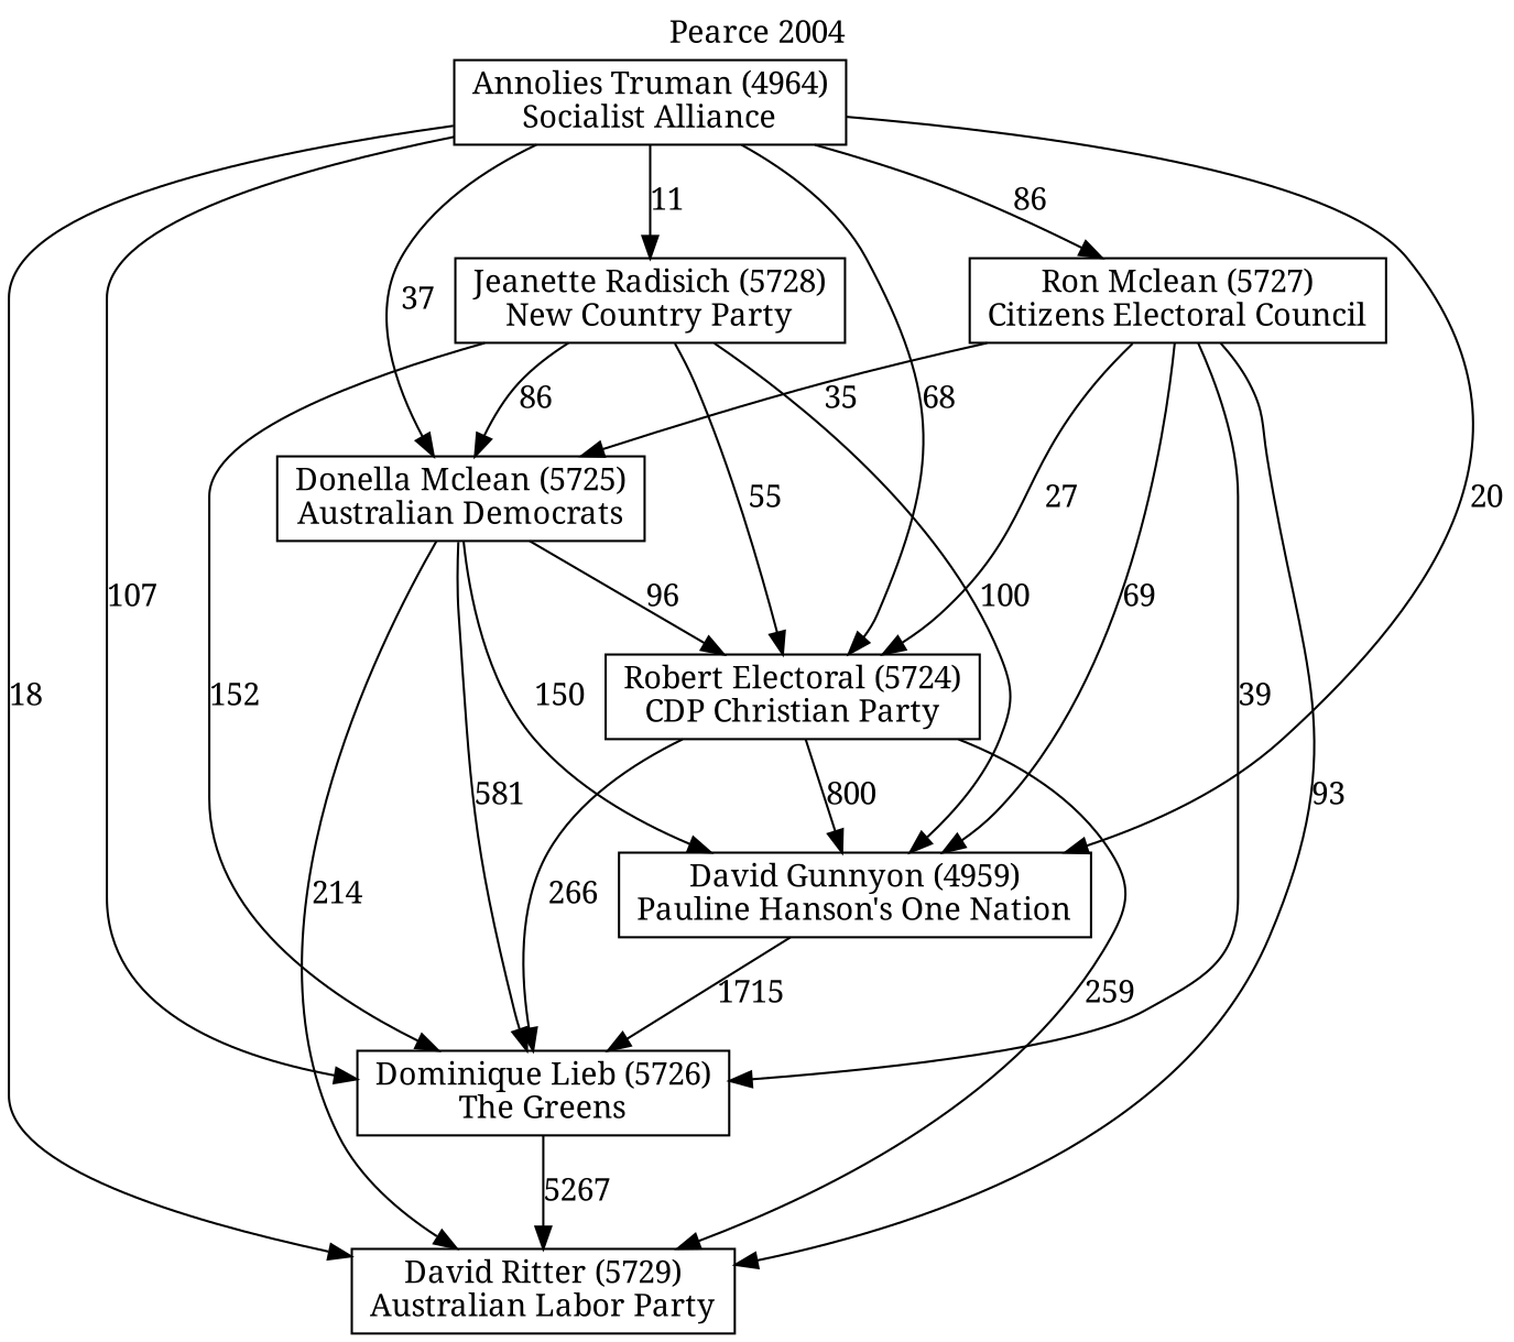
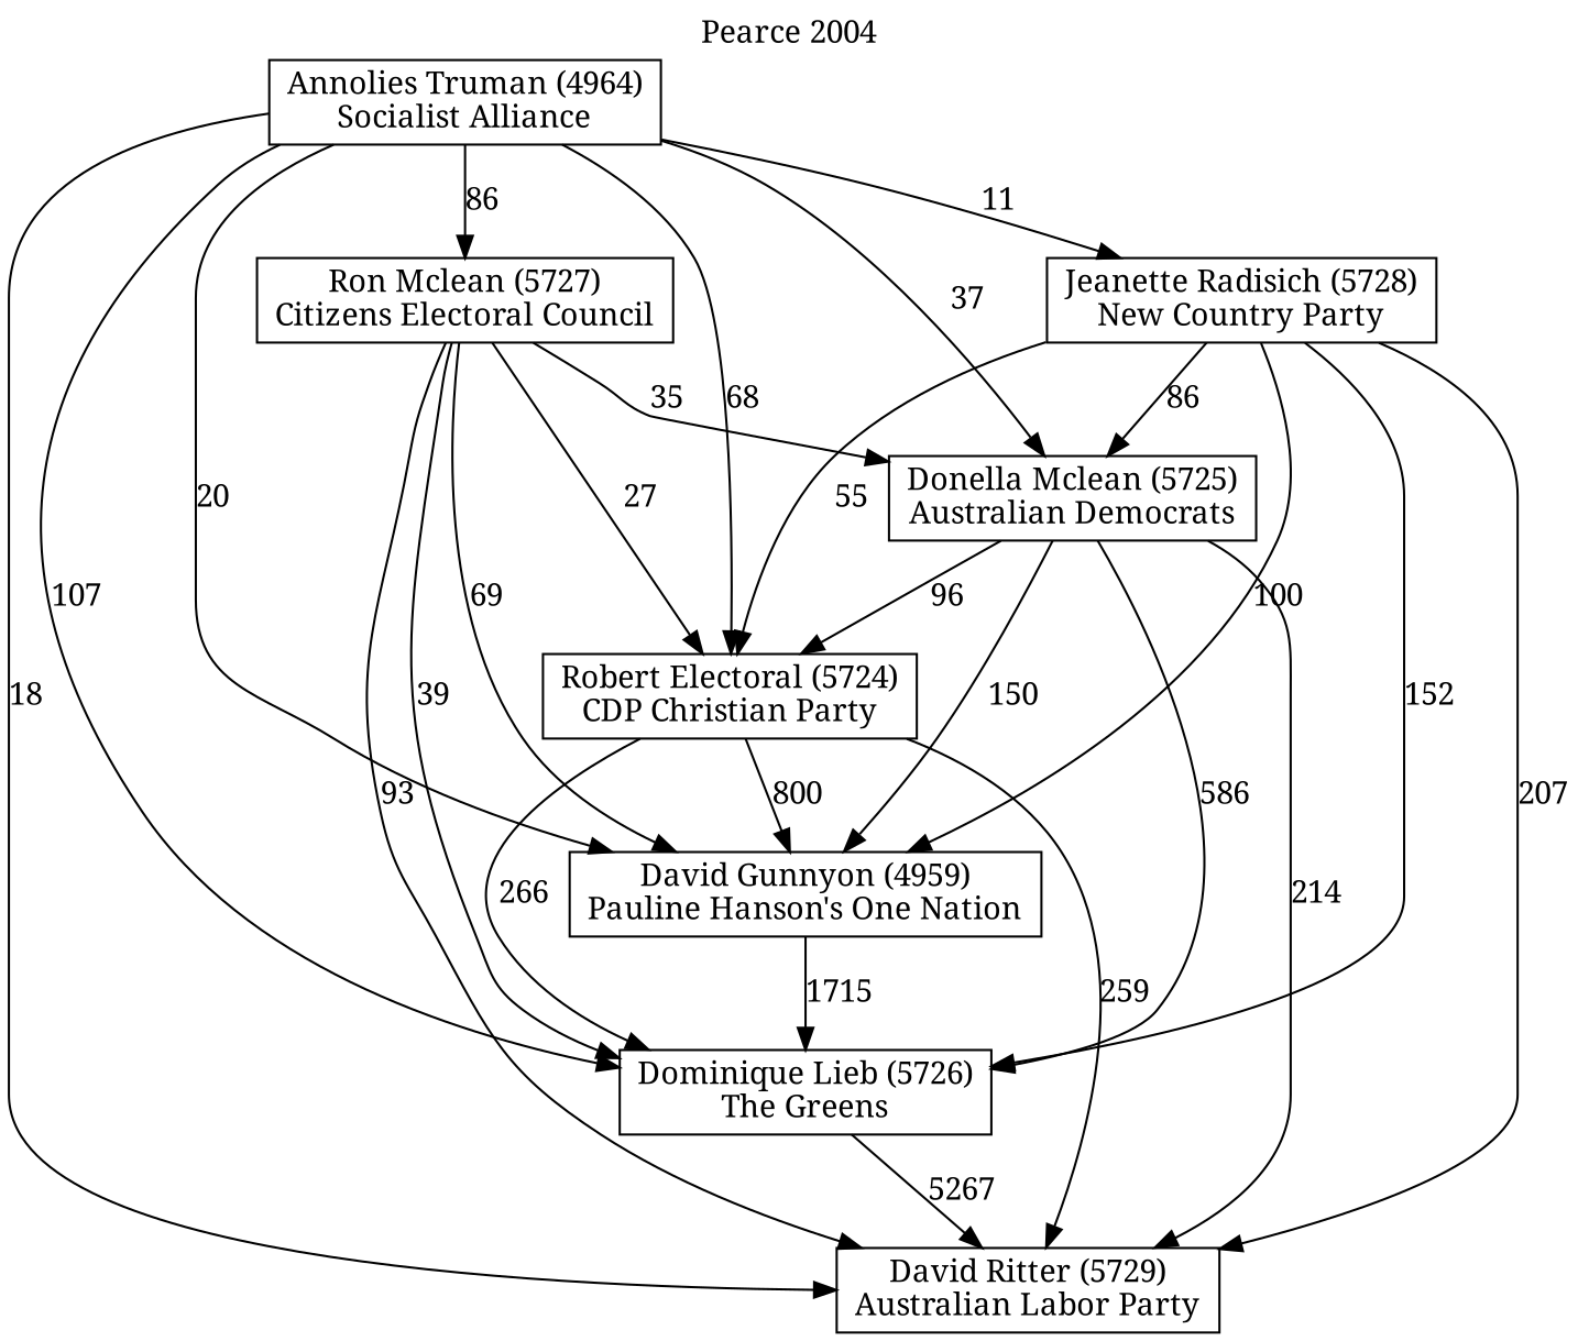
  digraph {
    fontname="Noto Serif"
    label="Pearce 2004"
    labelloc=t
    mclimit=10
    node [fontname="Noto Serif" shape=box]
    edge [fontname="Noto Serif"]
    n1 [label="Annolies Truman (4964)\nSocialist Alliance"]
    n2 [label="David Gunnyon (4959)\nPauline Hanson's One Nation"]
    n3 [label="David Ritter (5729)\nAustralian Labor Party"]
    n4 [label="Dominique Lieb (5726)\nThe Greens"]
    n5 [label="Donella Mclean (5725)\nAustralian Democrats"]
    n6 [label="Jeanette Radisich (5728)\nNew Country Party"]
    n7 [label="Robert Electoral (5724)\nCDP Christian Party"]
    n8 [label="Ron Mclean (5727)\nCitizens Electoral Council"]
    n1 -> n2 [label=20]
    n1 -> n3 [label=18]
    n1 -> n4 [label=107]
    n1 -> n5 [label=37]
    n1 -> n6 [label=11]
    n1 -> n7 [label=68]
    n1 -> n8 [label=86]
    n2 -> n4 [label=1715]
    n4 -> n3 [label=5267]
    n5 -> n2 [label=150]
    n5 -> n3 [label=214]
-   n5 -> n4 [label=581]
+   n5 -> n4 [label=586]
    n5 -> n7 [label=96]
    n6 -> n2 [label=100]
+   n6 -> n3 [label=207]
    n6 -> n4 [label=152]
    n6 -> n5 [label=86]
    n6 -> n7 [label=55]
    n7 -> n2 [label=800]
    n7 -> n3 [label=259]
    n7 -> n4 [label=266]
    n8 -> n2 [label=69]
    n8 -> n3 [label=93]
    n8 -> n4 [label=39]
    n8 -> n5 [label=35]
    n8 -> n7 [label=27]
  }
